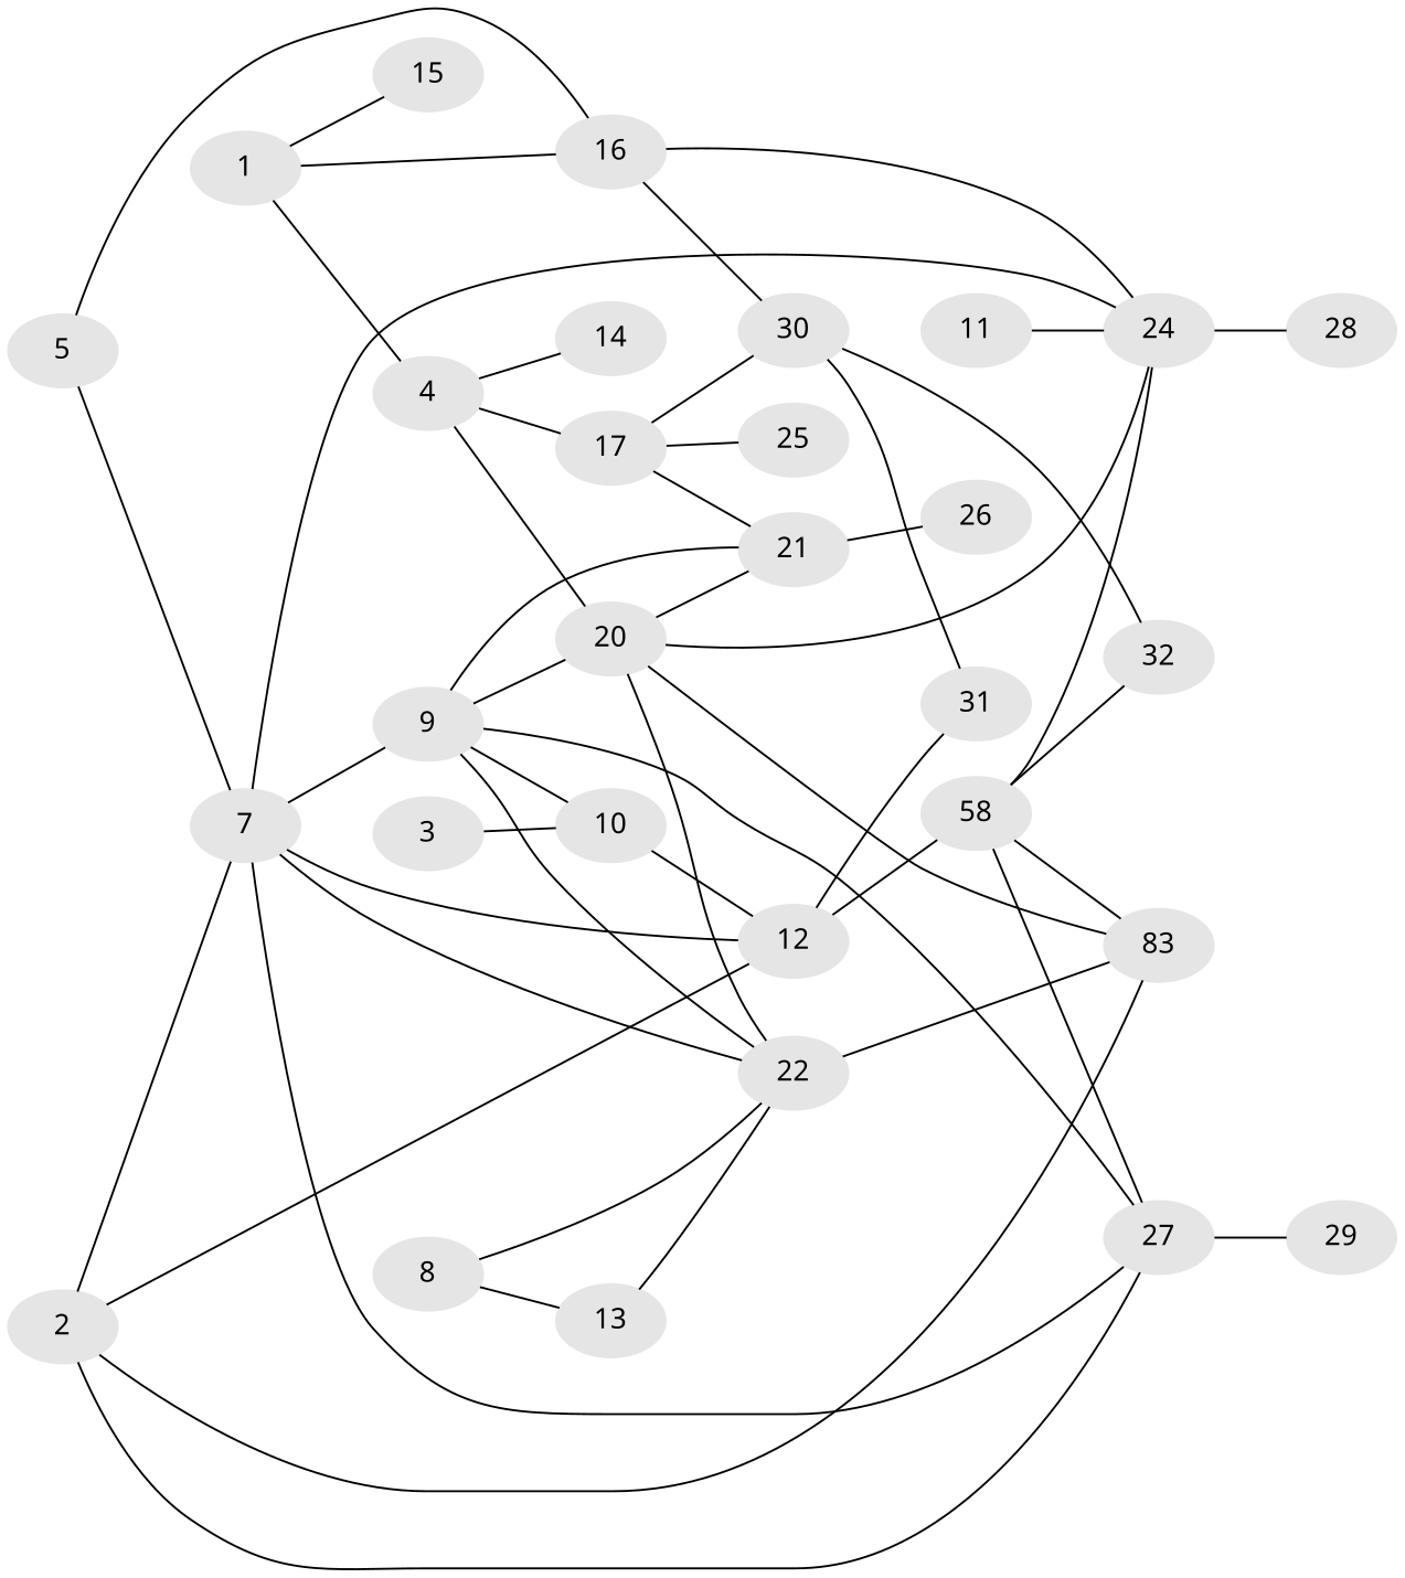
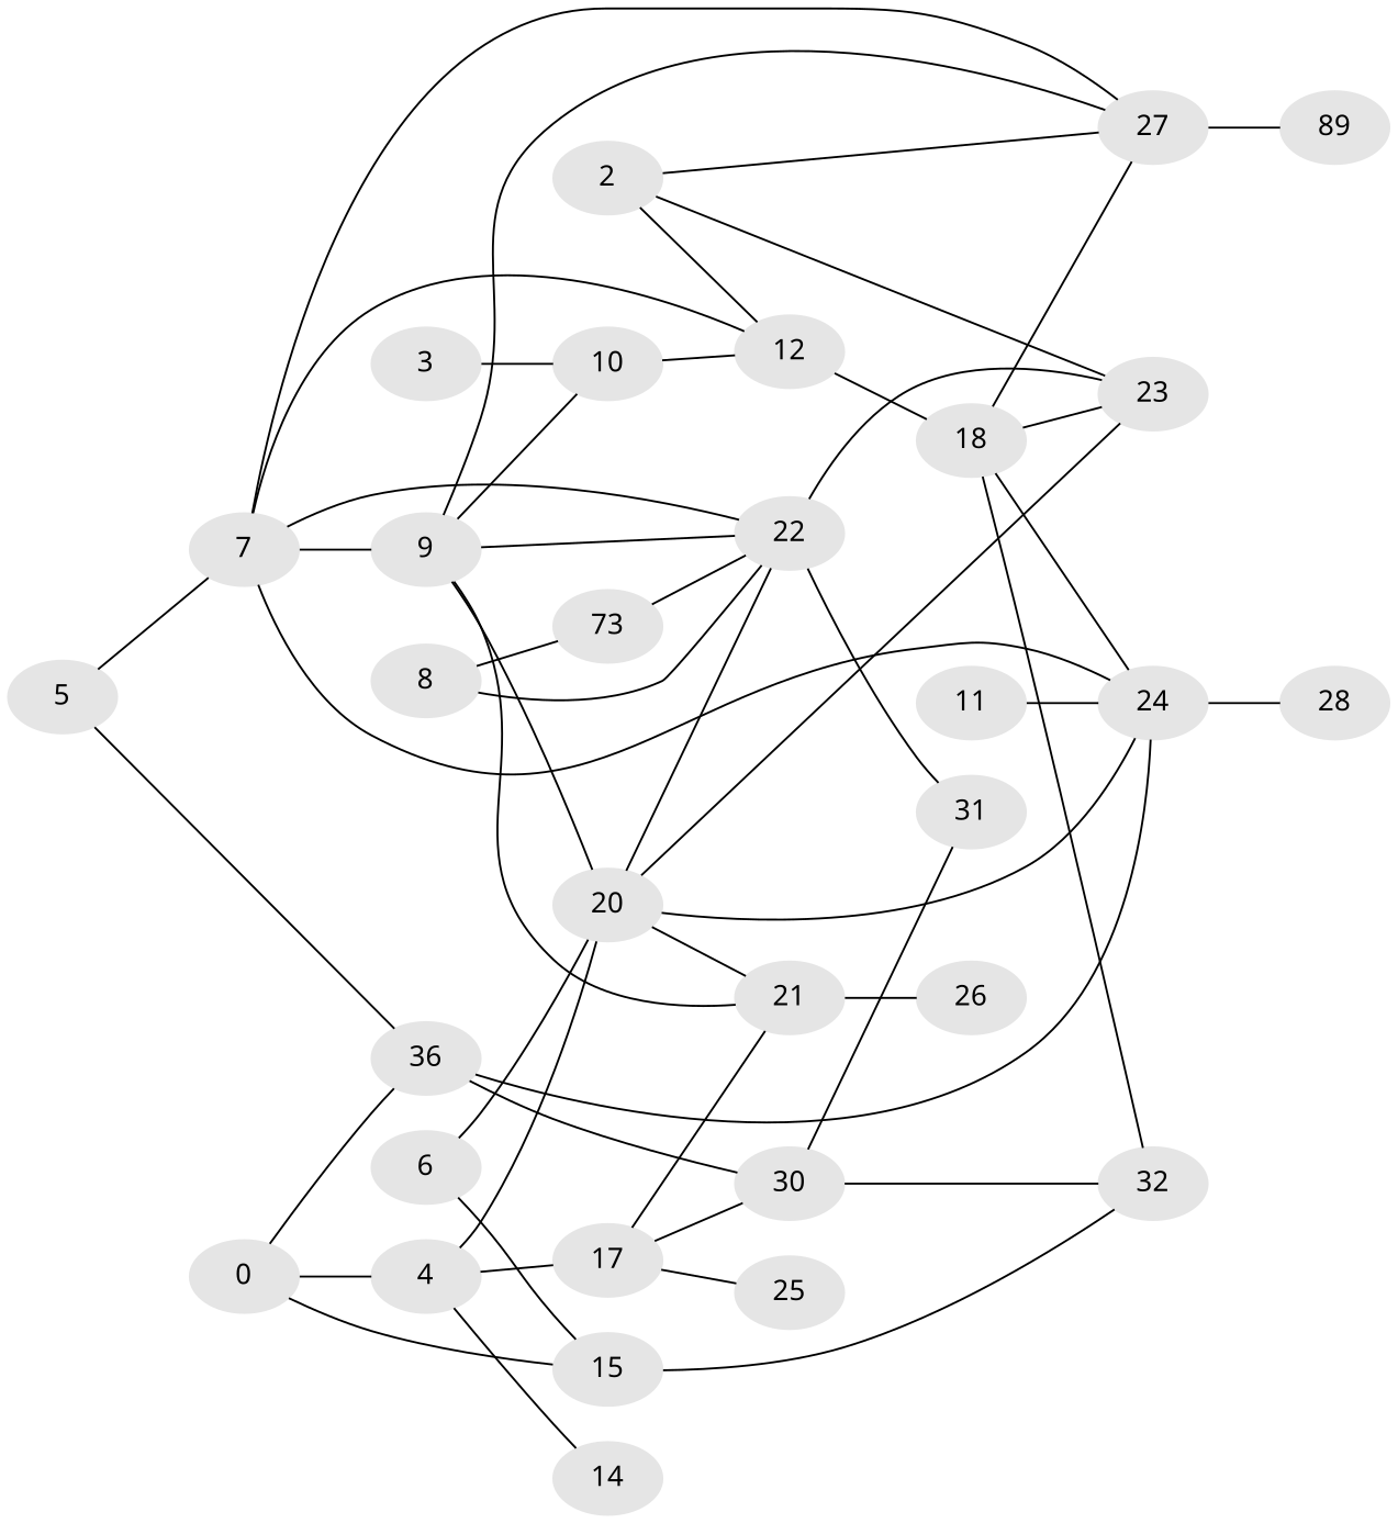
  graph {
    fontname="Noto Sans"
    rankdir=LR
    node [color=gray90 fontname="Noto Sans" style=filled]
    edge [fontname="Noto Sans" weight=1.0]
-   1
+   1 [label=0]
    4
    15
-   16
+   16 [label=36]
    14
    17
    20
    32
    24
    30
    2
    7
    12
-   23 [label=83]
+   23
    27
    9
    22
-   18 [label=58]
-   29
+   18
+   29 [label=89]
    3
    10
    21
    25
    5
+   6
    31
    28
    8
-   13
+   13 [label=73]
    26
    11
    1 -- 4
    1 -- 15
    1 -- 16
    4 -- 14
    4 -- 17
    4 -- 20
+   15 -- 32
    16 -- 24
    16 -- 30
    17 -- 30
    17 -- 21
    17 -- 25
    20 -- 24
    20 -- 23
    20 -- 22
    20 -- 21
    24 -- 28
    30 -- 32
    30 -- 31
-   2 -- 7
    2 -- 12
    2 -- 23
    2 -- 27
    7 -- 24
    7 -- 12
    7 -- 27
    7 -- 9 [weight=2.0]
    7 -- 22
    12 -- 18
    27 -- 29
    9 -- 20
    9 -- 27
    9 -- 22 [weight=2.0]
    9 -- 10 [weight=3.0]
    9 -- 21
    22 -- 23
-   12 -- 31
+   22 -- 31
    18 -- 32
    18 -- 24
    18 -- 23
    18 -- 27
    3 -- 10
    10 -- 12
    21 -- 26
    5 -- 16
    5 -- 7
+   6 -- 15
+   6 -- 20
    8 -- 22
    8 -- 13
    13 -- 22
    11 -- 24
  }
